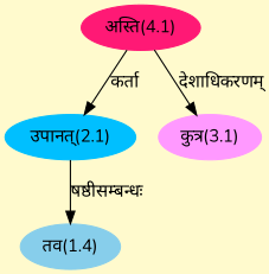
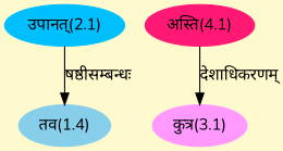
  digraph {
    bgcolor=lemonchiffon1
    compound=true
    fontname=Nunito
    rankdir=BT
    node [fontname=Nunito style=filled]
    edge [dir=back fontname=Nunito]
    n1 [color="#87CEEB" label="तव(1.4)"]
    n2 [color="#00BFFF" label="उपानत्(2.1)"]
    n3 [color="#FF1975" label="अस्ति(4.1)"]
    n4 [color="#FF99FF" label="कुत्र(3.1)"]
    n1 -> n2 [label="षष्ठीसम्बन्धः"]
-   n2 -> n3 [label="कर्ता"]
    n4 -> n3 [label="देशाधिकरणम्"]
  }
